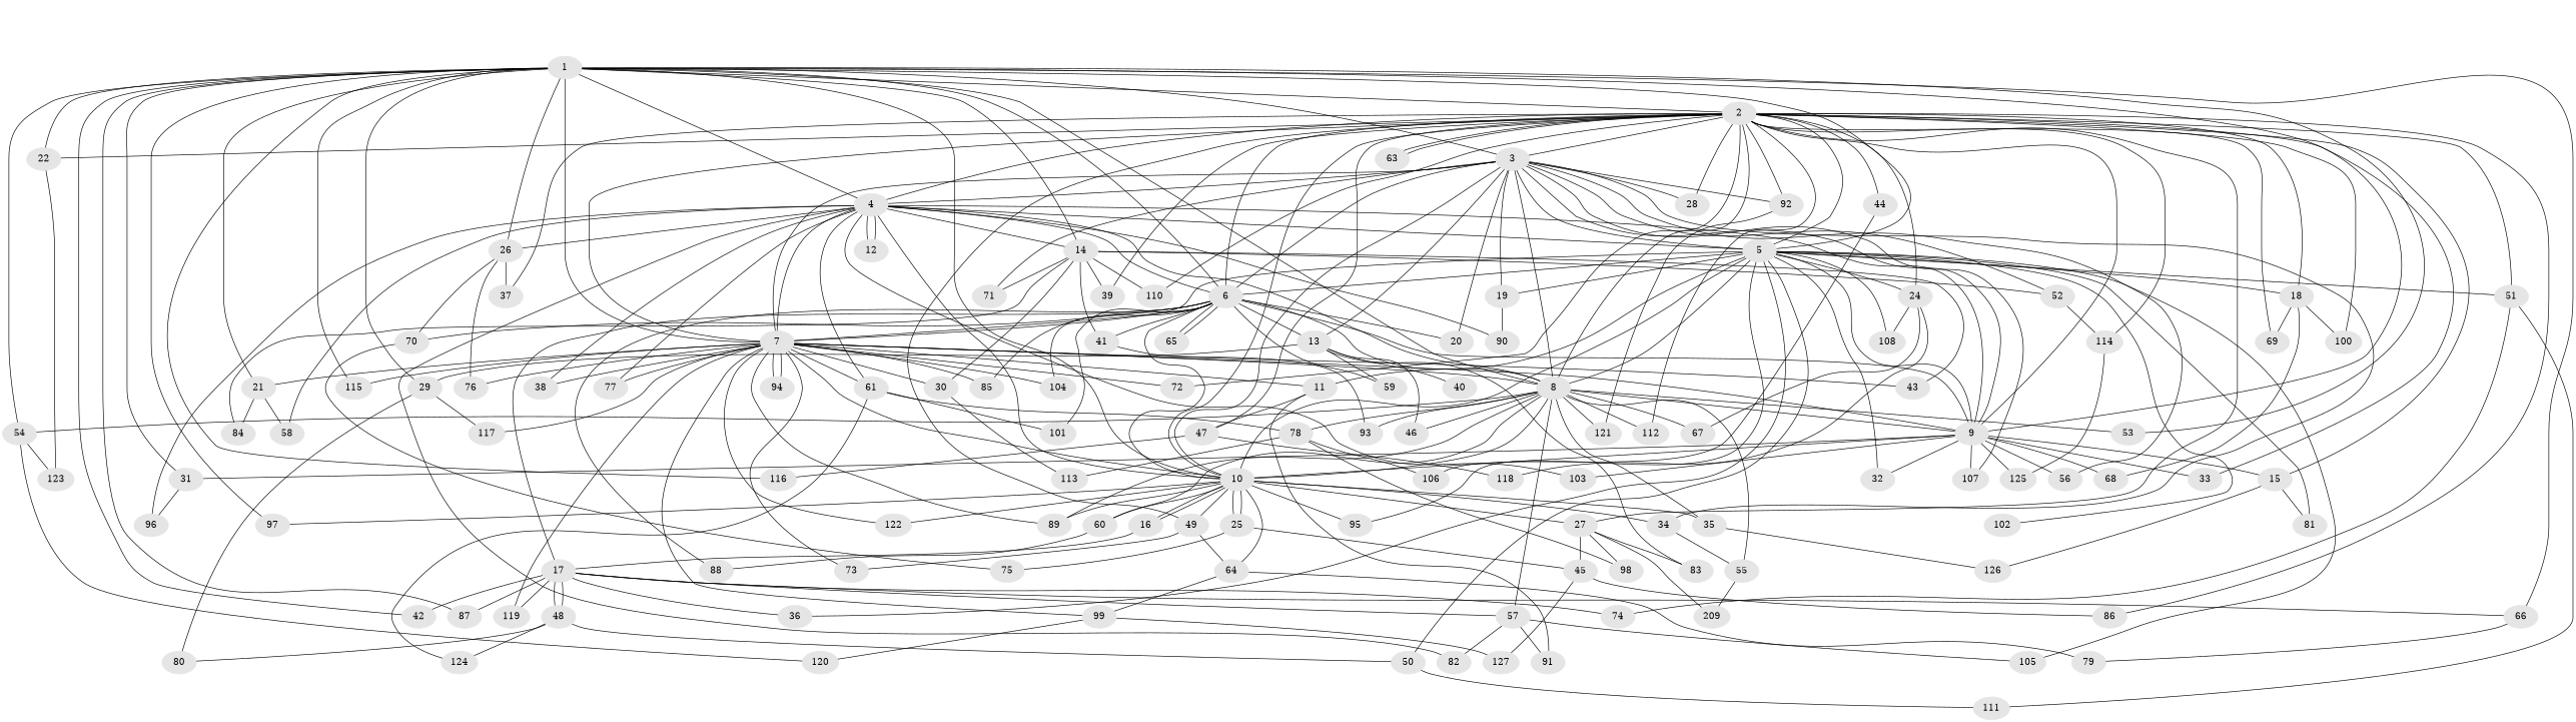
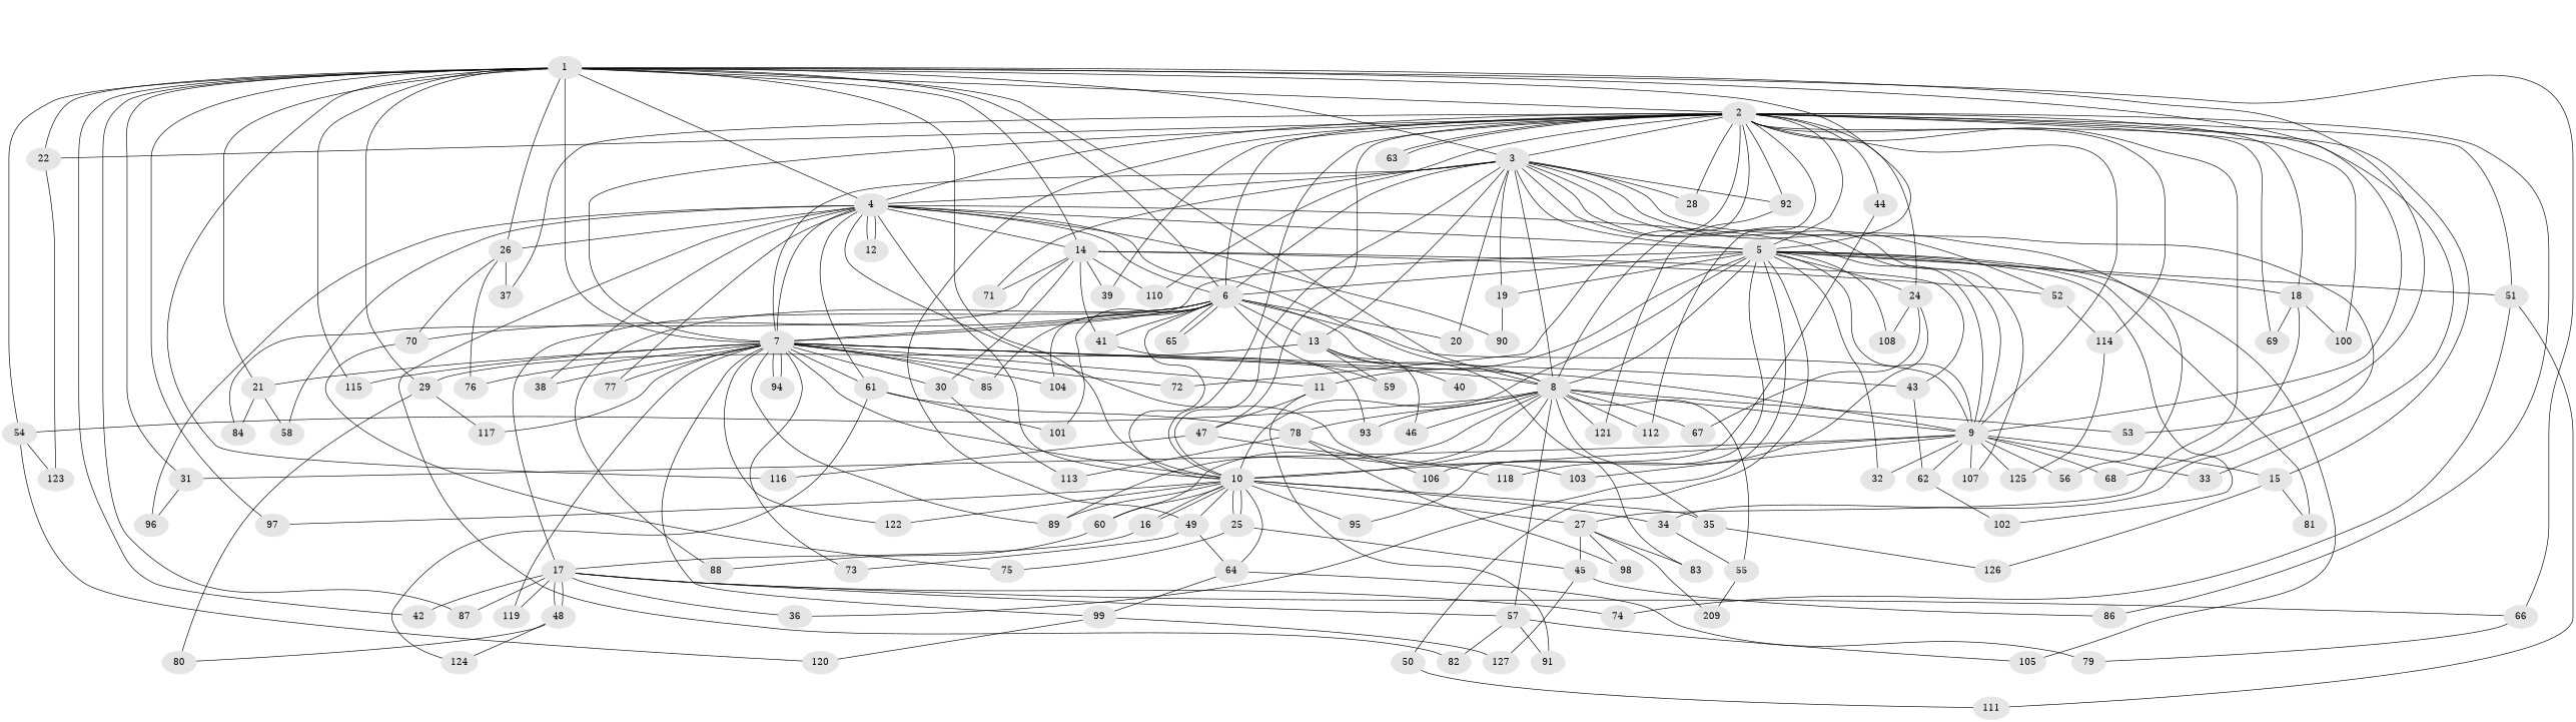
  graph {
    node [color=gray90 style=filled]
    1
    2
    3
    4
    5
    6
    7
    8
    9
    10
    14
    21
    22
    26
    29
    31
    42
    53
    54
    66
    87
    97
    115
    116
    28
    15
    18
    24
    27
    33
    37
    39
    44
    47
    49
    51
    63
    69
    72
    86
    92
    100
    110
    112
    114
    13
    19
    20
    34
    52
    56
    71
    107
    12
    38
    58
    61
    77
    82
    90
    96
    103
    11
    32
    36
    50
    81
    95
    102
    105
    108
    17
    41
    59
    65
    70
    85
    88
    101
    104
    30
    43
    73
    76
    89
    94
    99
    117
    119
    122
    35
    46
    55
    57
    60
    67
    78
    93
    121
+   62
    68
    125
    16
    25
    64
    84
    123
    80
    120
    79
    126
    118
    83
    45
    98
    n116 [label=209]
    106
    74
    111
    40
    124
    91
    48
    75
    113
    127
    1 -- 2
    1 -- 3
    1 -- 4
    1 -- 5
    1 -- 6
    1 -- 7
    1 -- 8
    1 -- 9
    1 -- 10
    1 -- 14
    1 -- 21
    1 -- 22
    1 -- 26
    1 -- 29
    1 -- 31
    1 -- 42
    1 -- 53
    1 -- 54
    1 -- 66
    1 -- 87
    1 -- 97
    1 -- 115
    1 -- 116
    2 -- 3
    2 -- 4
    2 -- 5
    2 -- 6
    2 -- 7
    2 -- 8
    2 -- 9
    2 -- 10
    2 -- 22
    2 -- 28
    2 -- 15
    2 -- 18
    2 -- 24
    2 -- 27
    2 -- 33
    2 -- 37
    2 -- 39
    2 -- 44
    2 -- 47
    2 -- 49
    2 -- 51
    2 -- 63
    2 -- 63
    2 -- 69
    2 -- 72
    2 -- 86
    2 -- 92
    2 -- 100
    2 -- 110
    2 -- 112
    2 -- 114
    3 -- 4
    3 -- 5
    3 -- 6
    3 -- 7
    3 -- 8
    3 -- 9
    3 -- 10
    3 -- 28
    3 -- 92
    3 -- 13
    3 -- 19
    3 -- 20
    3 -- 34
    3 -- 52
    3 -- 56
    3 -- 71
    3 -- 107
    4 -- 5
    4 -- 6
    4 -- 7
    4 -- 8
    4 -- 9
    4 -- 10
    4 -- 14
    4 -- 26
    4 -- 12
    4 -- 12
    4 -- 38
    4 -- 58
    4 -- 61
    4 -- 77
    4 -- 82
    4 -- 90
    4 -- 96
    4 -- 103
    5 -- 6
    5 -- 7
    5 -- 8
    5 -- 9
    5 -- 10
    5 -- 18
    5 -- 24
    5 -- 51
    5 -- 19
    5 -- 11
    5 -- 32
    5 -- 36
    5 -- 50
    5 -- 81
    5 -- 95
    5 -- 102
    5 -- 105
    5 -- 108
    6 -- 7
    6 -- 8
    6 -- 9
    6 -- 10
    6 -- 13
    6 -- 20
    6 -- 17
    6 -- 41
    6 -- 59
    6 -- 65
    6 -- 65
    6 -- 70
    6 -- 85
    6 -- 88
    6 -- 101
    6 -- 104
    7 -- 8
    7 -- 9
    7 -- 10
    7 -- 21
    7 -- 115
    7 -- 72
    7 -- 38
    7 -- 61
    7 -- 77
    7 -- 11
    7 -- 85
    7 -- 104
    7 -- 30
    7 -- 43
    7 -- 73
    7 -- 76
    7 -- 89
    7 -- 94
    7 -- 94
    7 -- 99
    7 -- 117
    7 -- 119
    7 -- 122
    8 -- 9
    8 -- 10
    8 -- 53
    8 -- 54
    8 -- 112
    8 -- 89
    8 -- 35
    8 -- 46
    8 -- 55
    8 -- 57
    8 -- 60
    8 -- 67
    8 -- 78
    8 -- 93
    8 -- 121
    9 -- 10
    9 -- 31
    9 -- 15
    9 -- 33
    9 -- 56
    9 -- 107
    9 -- 103
    9 -- 32
+   9 -- 62
    9 -- 68
    9 -- 125
    10 -- 97
    10 -- 27
    10 -- 49
    10 -- 34
    10 -- 95
    10 -- 89
    10 -- 122
    10 -- 35
    10 -- 60
    10 -- 16
    10 -- 16
    10 -- 25
    10 -- 25
    10 -- 64
    14 -- 39
    14 -- 110
    14 -- 52
    14 -- 71
    14 -- 41
    14 -- 30
    14 -- 43
    14 -- 84
    21 -- 58
    21 -- 84
    22 -- 123
    26 -- 37
    26 -- 70
    26 -- 76
    29 -- 117
    29 -- 80
    31 -- 96
    54 -- 123
    54 -- 120
    66 -- 79
    15 -- 81
    15 -- 126
    18 -- 69
    18 -- 100
    18 -- 68
    24 -- 108
    24 -- 67
    24 -- 118
    27 -- 83
    27 -- 45
    27 -- 98
    27 -- n116
    44 -- 106
    47 -- 116
    47 -- 118
    49 -- 73
    49 -- 64
    51 -- 74
    51 -- 111
    92 -- 121
    114 -- 125
    13 -- 29
    13 -- 59
    13 -- 46
    13 -- 83
    13 -- 40
    19 -- 90
    34 -- 55
    52 -- 114
    61 -- 101
    61 -- 78
    61 -- 124
    11 -- 47
    11 -- 91
    50 -- 111
    17 -- 42
    17 -- 66
    17 -- 87
    17 -- 36
    17 -- 119
    17 -- 57
    17 -- 74
    17 -- 48
    17 -- 48
    41 -- 93
    70 -- 75
    30 -- 113
+   43 -- 62
    99 -- 120
    99 -- 127
    35 -- 126
    55 -- n116
    57 -- 82
    57 -- 105
    57 -- 91
    60 -- 88
    78 -- 98
    78 -- 106
    78 -- 113
+   62 -- 102
    16 -- 17
    25 -- 45
    25 -- 75
    64 -- 99
    64 -- 79
    45 -- 86
    45 -- 127
-   48 -- 50
    48 -- 80
    48 -- 124
  }
